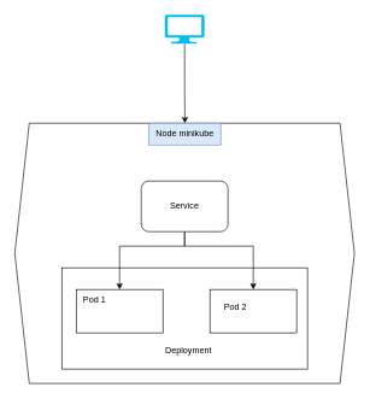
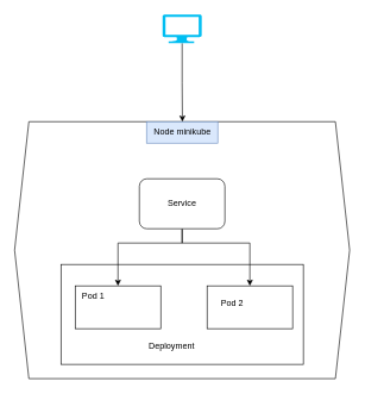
  <mxCell id="0" />
  <mxCell id="1" parent="0" />
  <mxCell id="2" value="" style="shape=hexagon;perimeter=hexagonPerimeter2;whiteSpace=wrap;html=1;fixedSize=1;" vertex="1" parent="1"><mxGeometry x="20" y="170" width="470" height="360" as="geometry" /></mxCell>
  <mxCell id="3" value="" style="rounded=0;whiteSpace=wrap;html=1;" vertex="1" parent="1"><mxGeometry x="85" y="370" width="340" height="140" as="geometry" /></mxCell>
  <mxCell id="4" value="" style="rounded=0;whiteSpace=wrap;html=1;" vertex="1" parent="1"><mxGeometry x="105" y="400" width="120" height="60" as="geometry" /></mxCell>
  <mxCell id="5" value="" style="rounded=0;whiteSpace=wrap;html=1;" vertex="1" parent="1"><mxGeometry x="290" y="400" width="120" height="60" as="geometry" /></mxCell>
  <mxCell id="6" value="Pod 1" style="text;html=1;resizable=0;autosize=1;align=center;verticalAlign=middle;points=[];fillColor=none;strokeColor=none;rounded=0;" vertex="1" parent="1"><mxGeometry x="105" y="400" width="50" height="30" as="geometry" /></mxCell>
  <mxCell id="7" value="Pod 2" style="text;html=1;resizable=0;autosize=1;align=center;verticalAlign=middle;points=[];fillColor=none;strokeColor=none;rounded=0;" vertex="1" parent="1"><mxGeometry x="300" y="410" width="50" height="30" as="geometry" /></mxCell>
  <mxCell id="8" value="" style="shape=image;html=1;verticalAlign=top;verticalLabelPosition=bottom;labelBackgroundColor=#ffffff;imageAspect=0;aspect=fixed;image=https://cdn0.iconfinder.com/data/icons/social-media-2104/24/social_media_social_media_logo_docker-128.png" vertex="1" parent="1"><mxGeometry x="175" y="410" width="40" height="40" as="geometry" /></mxCell>
  <mxCell id="9" value="" style="shape=image;html=1;verticalAlign=top;verticalLabelPosition=bottom;labelBackgroundColor=#ffffff;imageAspect=0;aspect=fixed;image=https://cdn0.iconfinder.com/data/icons/social-media-2104/24/social_media_social_media_logo_docker-128.png" vertex="1" parent="1"><mxGeometry x="364" y="410" width="40" height="40" as="geometry" /></mxCell>
- <mxCell id="10" value="Deployment" style="text;html=1;resizable=0;autosize=1;align=center;verticalAlign=middle;points=[];fillColor=none;strokeColor=none;rounded=0;" vertex="1" parent="1"><mxGeometry x="215" y="470" width="90" height="30" as="geometry" /></mxCell>
+ <mxCell id="10" value="Deployment" style="text;html=1;resizable=0;autosize=1;align=center;verticalAlign=middle;points=[];fillColor=none;strokeColor=none;rounded=0;" vertex="1" parent="1"><mxGeometry x="195" y="470" width="90" height="30" as="geometry" /></mxCell>
  <mxCell id="11" style="edgeStyle=orthogonalEdgeStyle;rounded=0;orthogonalLoop=1;jettySize=auto;html=1;exitX=0.5;exitY=1;exitDx=0;exitDy=0;" edge="1" parent="1" source="13" target="4"><mxGeometry relative="1" as="geometry"><Array as="points"><mxPoint x="255" y="340" /><mxPoint x="165" y="340" /></Array></mxGeometry></mxCell>
  <mxCell id="12" style="edgeStyle=orthogonalEdgeStyle;rounded=0;orthogonalLoop=1;jettySize=auto;html=1;exitX=0.5;exitY=1;exitDx=0;exitDy=0;entryX=0.5;entryY=0;entryDx=0;entryDy=0;" edge="1" parent="1" source="13" target="5"><mxGeometry relative="1" as="geometry"><Array as="points"><mxPoint x="255" y="340" /><mxPoint x="350" y="340" /></Array></mxGeometry></mxCell>
  <mxCell id="13" value="Service" style="whiteSpace=wrap;html=1;rounded=1;" vertex="1" parent="1"><mxGeometry x="195" y="250" width="120" height="70" as="geometry" /></mxCell>
  <mxCell id="14" style="edgeStyle=orthogonalEdgeStyle;rounded=0;orthogonalLoop=1;jettySize=auto;html=1;exitX=0.5;exitY=1;exitDx=0;exitDy=0;exitPerimeter=0;entryX=0.504;entryY=0;entryDx=0;entryDy=0;entryPerimeter=0;" edge="1" parent="1" source="15" target="16"><mxGeometry relative="1" as="geometry" /></mxCell>
  <mxCell id="15" value="" style="verticalLabelPosition=bottom;html=1;verticalAlign=top;align=center;strokeColor=none;fillColor=#00BEF2;shape=mxgraph.azure.computer;pointerEvents=1;" vertex="1" parent="1"><mxGeometry x="227.5" y="20" width="55" height="40" as="geometry" /></mxCell>
  <mxCell id="16" value="Node minikube" style="text;html=1;resizable=0;autosize=1;align=center;verticalAlign=middle;points=[];fillColor=#dae8fc;strokeColor=#6c8ebf;rounded=0;" vertex="1" parent="1"><mxGeometry x="205" y="170" width="100" height="30" as="geometry" /></mxCell>
